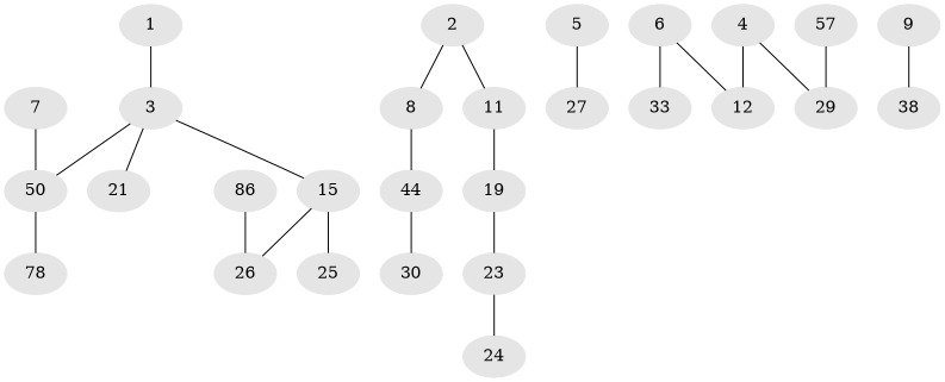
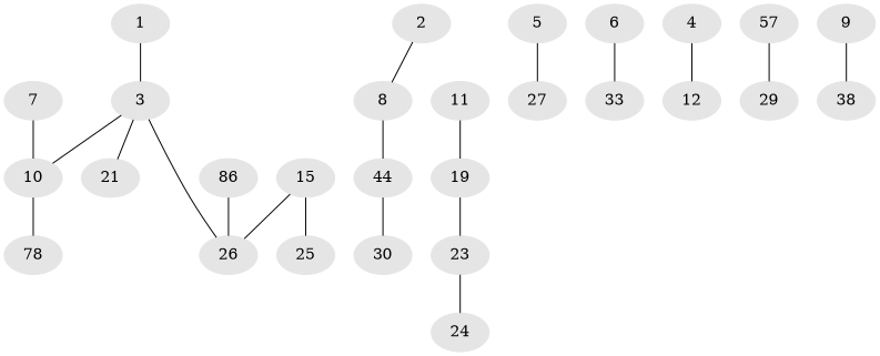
  graph {
    node [color=gray90 style=filled]
    edge [weight=1.0]
    1
    3
-   10 [label=50]
+   10
    21
    26
    2
    8
    11
    n9 [label=44]
    19
    5
    27
    n13 [label=78]
    4
    12
    29
    6
    n18 [label=33]
    7
    30
    n21 [label=38]
    9
    23
    15
    25
    n26 [label=86]
    n27 [label=57]
    24
    1 -- 3
    3 -- 10
    3 -- 21
-   3 -- 15
+   3 -- 26
    10 -- n13
    2 -- 8
-   2 -- 11
    8 -- n9
    11 -- 19
    n9 -- 30
    19 -- 23
    5 -- 27
    4 -- 12
-   4 -- 29
-   6 -- 12
    6 -- n18
    7 -- 10
    9 -- n21
    23 -- 24
    15 -- 26
    15 -- 25
    n26 -- 26
    n27 -- 29
  }
